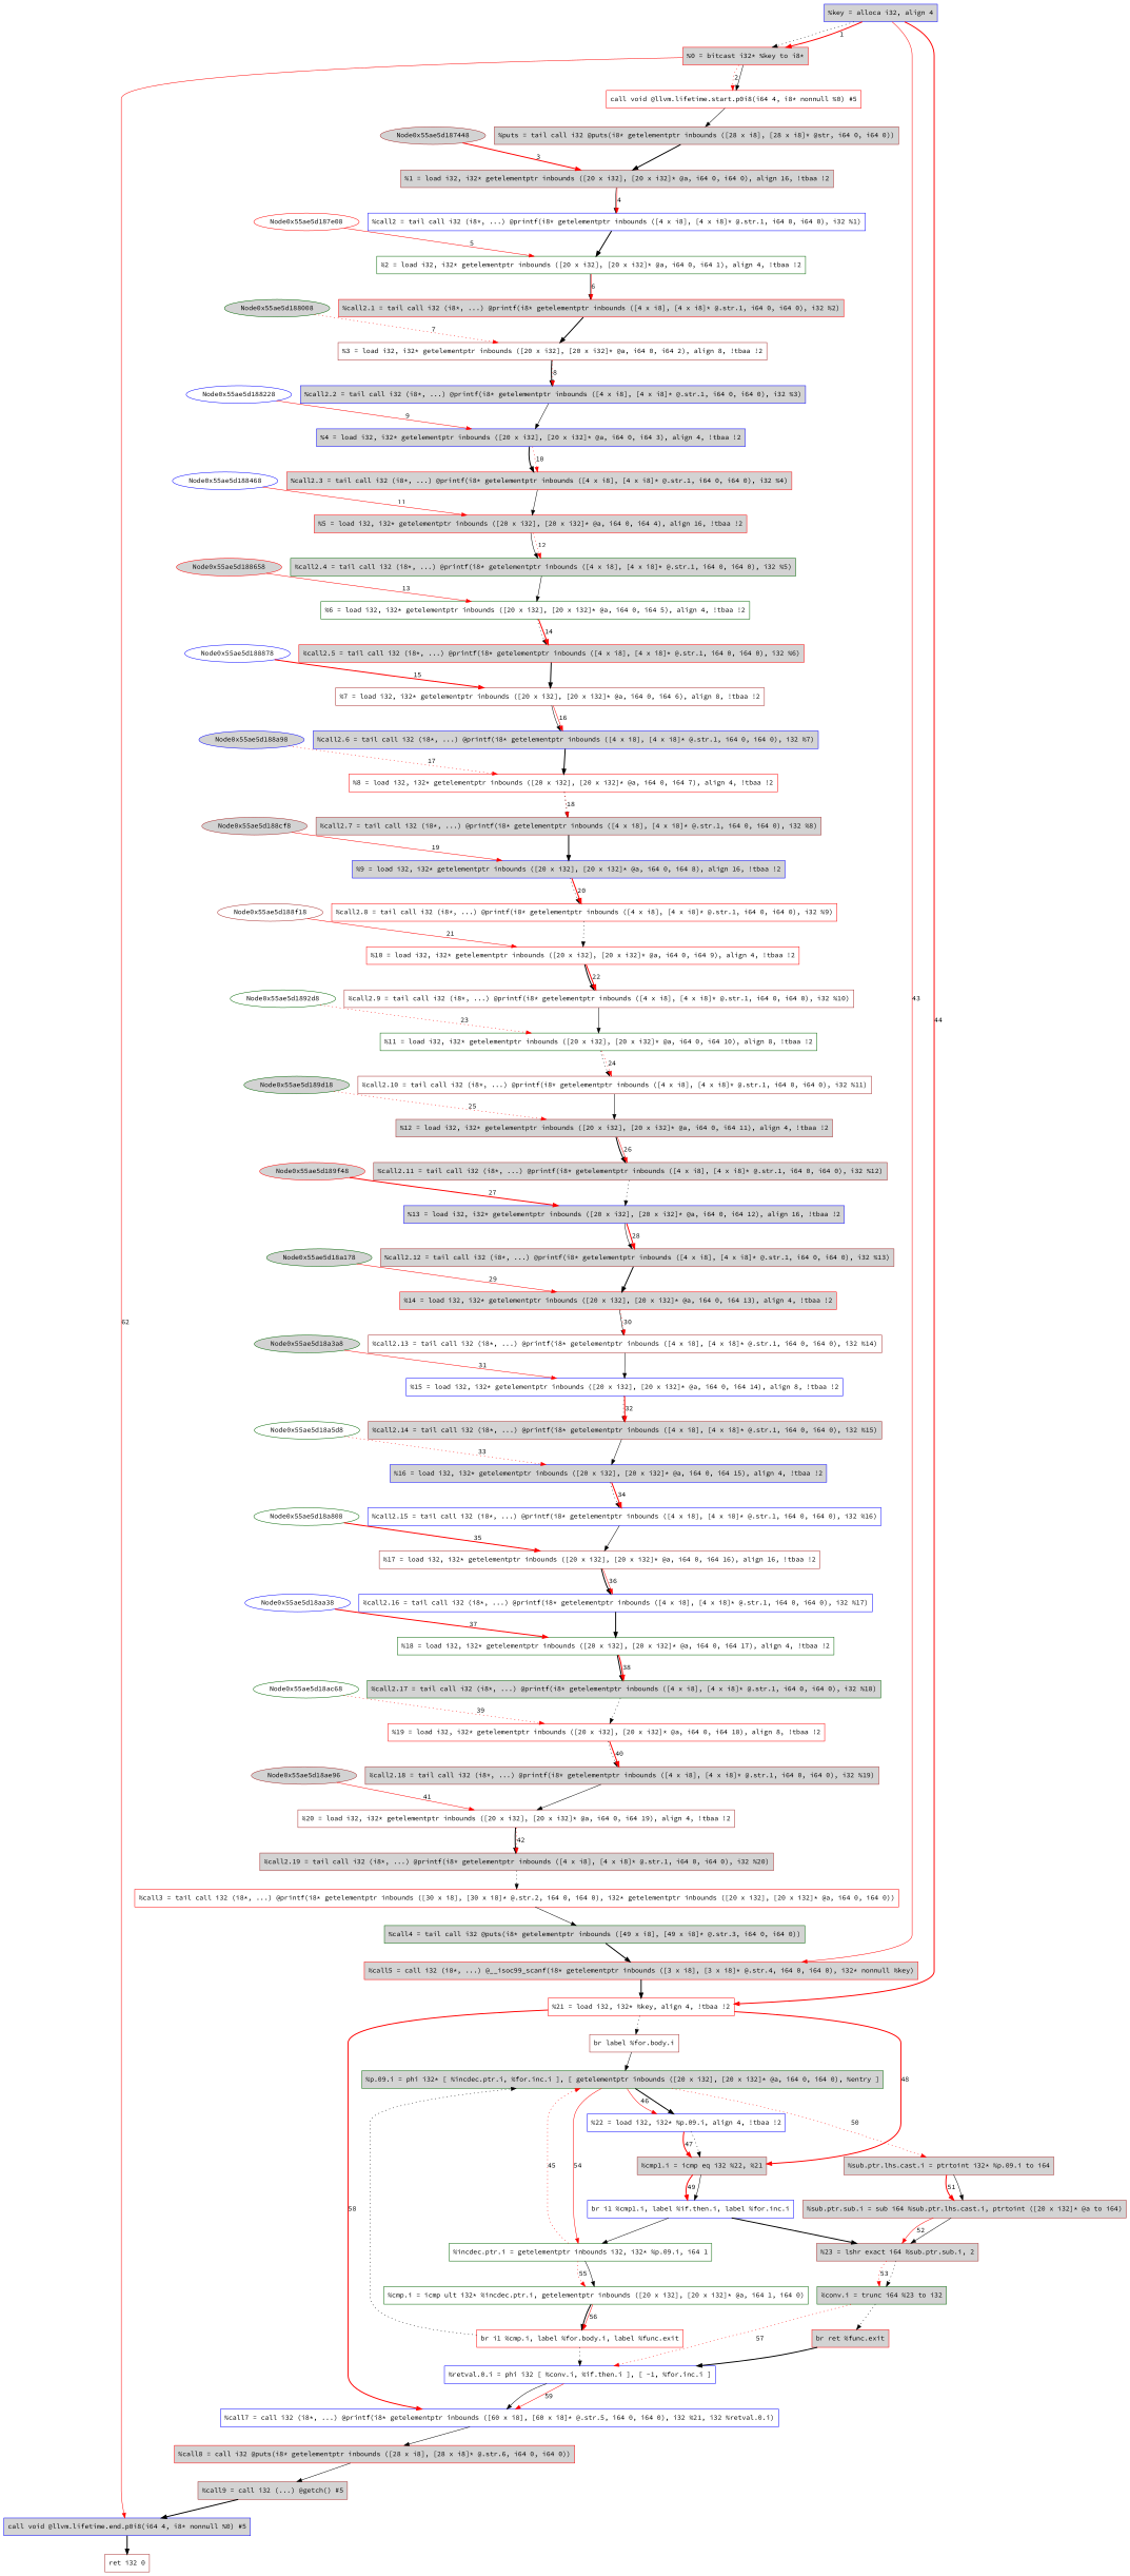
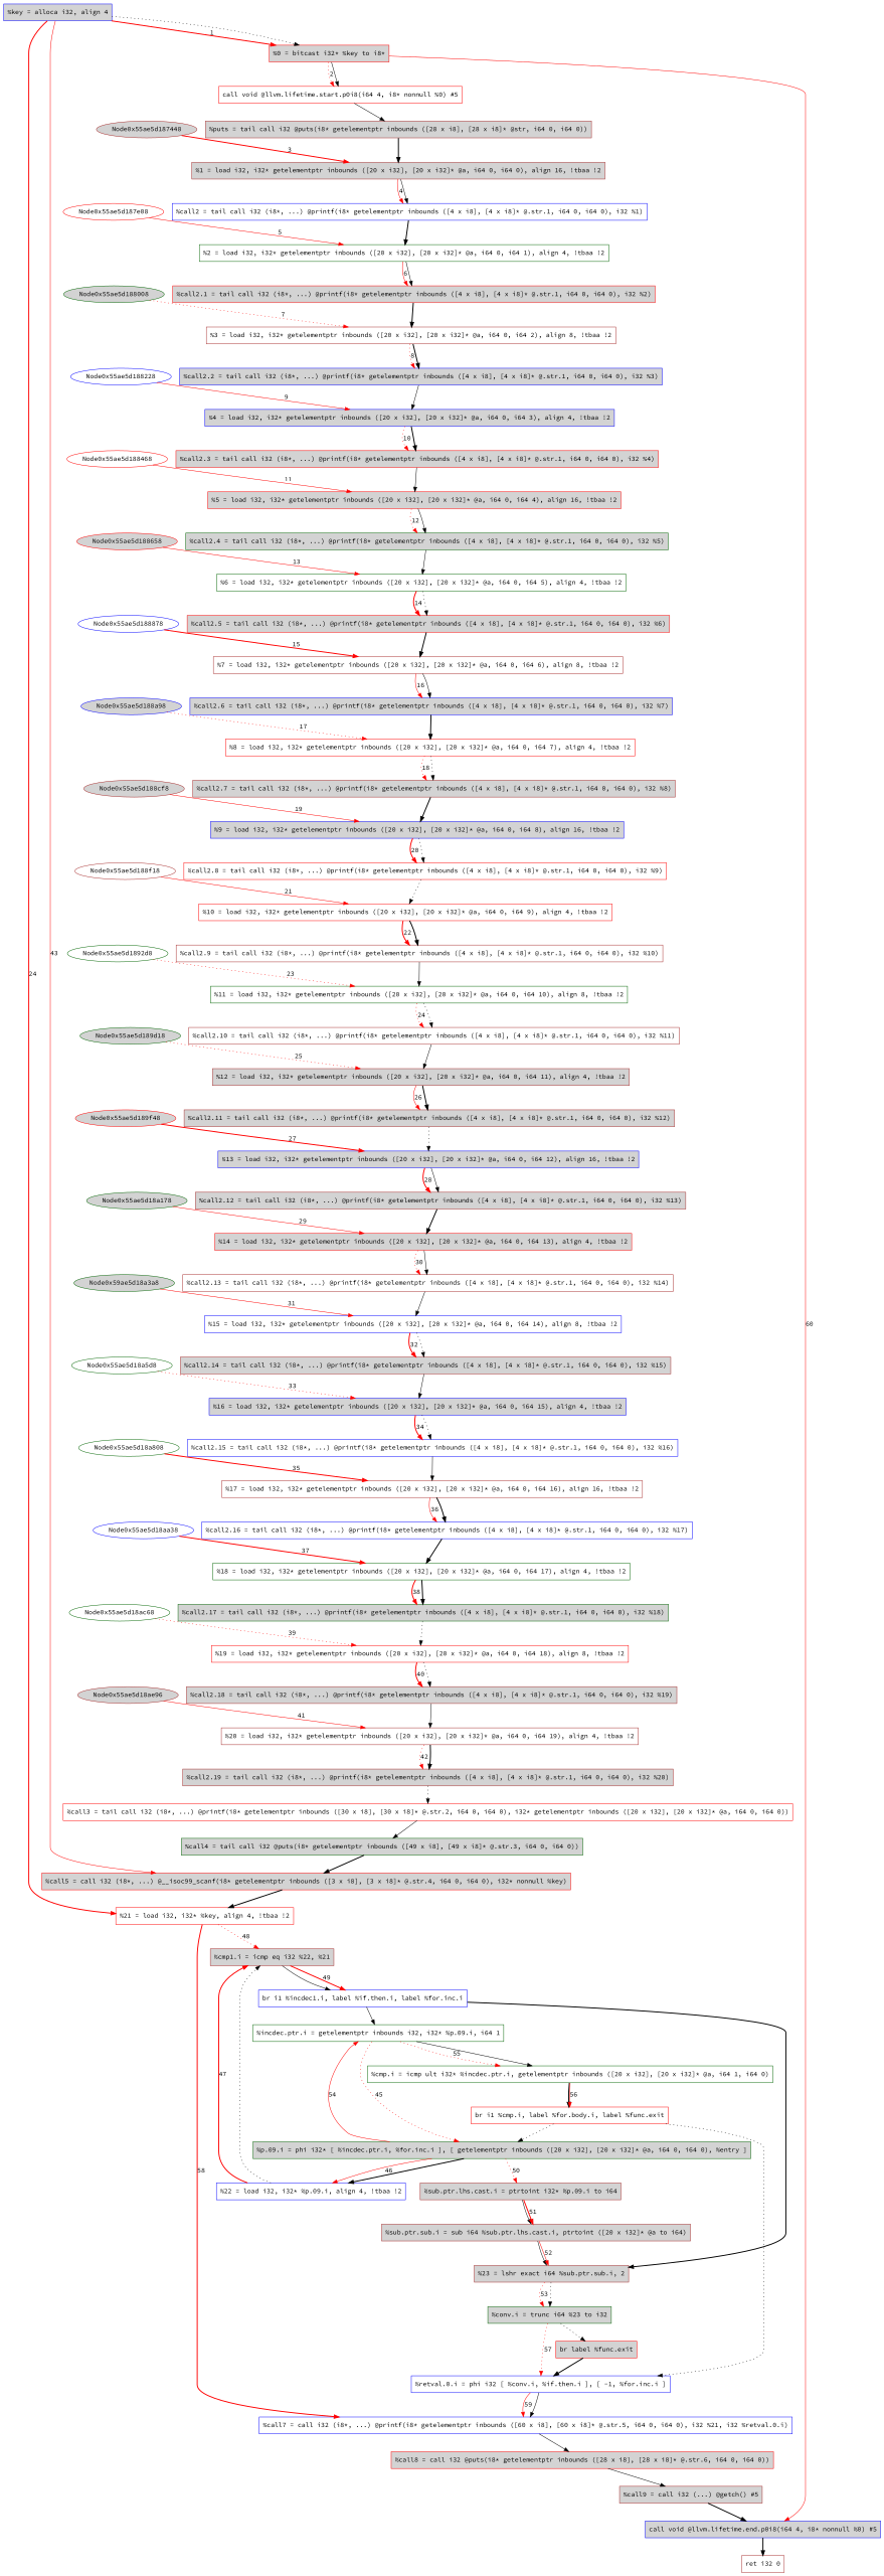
  digraph {
    fontname="Source Code Pro"
    node [color=brown fillcolor=lightgrey fontname="Source Code Pro" shape=record style=filled]
    edge [fontname="Source Code Pro" style=solid]
    n1 [color=blue label="  %key = alloca i32, align 4"]
    n2 [color=red label="  %0 = bitcast i32* %key to i8*"]
    n3 [color=red label="  %call5 = call i32 (i8*, ...) @__isoc99_scanf(i8* getelementptr inbounds ([3 x i8], [3 x i8]* @.str.4, i64 0, i64 0), i32* nonnull %key)"]
    n4 [color=red fillcolor=white label="  %21 = load i32, i32* %key, align 4, !tbaa !2"]
    n5 [color=red fillcolor=white label="  call void @llvm.lifetime.start.p0i8(i64 4, i8* nonnull %0) #5"]
    n6 [color=blue label="  call void @llvm.lifetime.end.p0i8(i64 4, i8* nonnull %0) #5"]
-   n7 [fillcolor=white label="  br label %for.body.i"]
    n8 [label="  %cmp1.i = icmp eq i32 %22, %21"]
    n9 [color=blue fillcolor=white label="  %call7 = call i32 (i8*, ...) @printf(i8* getelementptr inbounds ([60 x i8], [60 x i8]* @.str.5, i64 0, i64 0), i32 %21, i32 %retval.0.i)"]
    n10 [label="  %puts = tail call i32 @puts(i8* getelementptr inbounds ([28 x i8], [28 x i8]* @str, i64 0, i64 0))"]
    n11 [fillcolor=white label="  ret i32 0"]
    n12 [label="  %1 = load i32, i32* getelementptr inbounds ([20 x i32], [20 x i32]* @a, i64 0, i64 0), align 16, !tbaa !2"]
    n13 [color=blue fillcolor=white label="  %call2 = tail call i32 (i8*, ...) @printf(i8* getelementptr inbounds ([4 x i8], [4 x i8]* @.str.1, i64 0, i64 0), i32 %1)"]
    n14 [color=darkgreen fillcolor=white label="  %2 = load i32, i32* getelementptr inbounds ([20 x i32], [20 x i32]* @a, i64 0, i64 1), align 4, !tbaa !2"]
    n15 [color=red label="  %call2.1 = tail call i32 (i8*, ...) @printf(i8* getelementptr inbounds ([4 x i8], [4 x i8]* @.str.1, i64 0, i64 0), i32 %2)"]
    n16 [fillcolor=white label="  %3 = load i32, i32* getelementptr inbounds ([20 x i32], [20 x i32]* @a, i64 0, i64 2), align 8, !tbaa !2"]
    n17 [color=blue label="  %call2.2 = tail call i32 (i8*, ...) @printf(i8* getelementptr inbounds ([4 x i8], [4 x i8]* @.str.1, i64 0, i64 0), i32 %3)"]
    n18 [color=blue label="  %4 = load i32, i32* getelementptr inbounds ([20 x i32], [20 x i32]* @a, i64 0, i64 3), align 4, !tbaa !2"]
    n19 [color=red label="  %call2.3 = tail call i32 (i8*, ...) @printf(i8* getelementptr inbounds ([4 x i8], [4 x i8]* @.str.1, i64 0, i64 0), i32 %4)"]
    n20 [color=red label="  %5 = load i32, i32* getelementptr inbounds ([20 x i32], [20 x i32]* @a, i64 0, i64 4), align 16, !tbaa !2"]
    n21 [color=darkgreen label="  %call2.4 = tail call i32 (i8*, ...) @printf(i8* getelementptr inbounds ([4 x i8], [4 x i8]* @.str.1, i64 0, i64 0), i32 %5)"]
    n22 [color=darkgreen fillcolor=white label="  %6 = load i32, i32* getelementptr inbounds ([20 x i32], [20 x i32]* @a, i64 0, i64 5), align 4, !tbaa !2"]
    n23 [color=red label="  %call2.5 = tail call i32 (i8*, ...) @printf(i8* getelementptr inbounds ([4 x i8], [4 x i8]* @.str.1, i64 0, i64 0), i32 %6)"]
    n24 [fillcolor=white label="  %7 = load i32, i32* getelementptr inbounds ([20 x i32], [20 x i32]* @a, i64 0, i64 6), align 8, !tbaa !2"]
    n25 [color=blue label="  %call2.6 = tail call i32 (i8*, ...) @printf(i8* getelementptr inbounds ([4 x i8], [4 x i8]* @.str.1, i64 0, i64 0), i32 %7)"]
    n26 [color=red fillcolor=white label="  %8 = load i32, i32* getelementptr inbounds ([20 x i32], [20 x i32]* @a, i64 0, i64 7), align 4, !tbaa !2"]
    n27 [label="  %call2.7 = tail call i32 (i8*, ...) @printf(i8* getelementptr inbounds ([4 x i8], [4 x i8]* @.str.1, i64 0, i64 0), i32 %8)"]
    n28 [color=blue label="  %9 = load i32, i32* getelementptr inbounds ([20 x i32], [20 x i32]* @a, i64 0, i64 8), align 16, !tbaa !2"]
    n29 [color=red fillcolor=white label="  %call2.8 = tail call i32 (i8*, ...) @printf(i8* getelementptr inbounds ([4 x i8], [4 x i8]* @.str.1, i64 0, i64 0), i32 %9)"]
    n30 [color=red fillcolor=white label="  %10 = load i32, i32* getelementptr inbounds ([20 x i32], [20 x i32]* @a, i64 0, i64 9), align 4, !tbaa !2"]
    n31 [fillcolor=white label="  %call2.9 = tail call i32 (i8*, ...) @printf(i8* getelementptr inbounds ([4 x i8], [4 x i8]* @.str.1, i64 0, i64 0), i32 %10)"]
    n32 [color=darkgreen fillcolor=white label="  %11 = load i32, i32* getelementptr inbounds ([20 x i32], [20 x i32]* @a, i64 0, i64 10), align 8, !tbaa !2"]
    n33 [fillcolor=white label="  %call2.10 = tail call i32 (i8*, ...) @printf(i8* getelementptr inbounds ([4 x i8], [4 x i8]* @.str.1, i64 0, i64 0), i32 %11)"]
    n34 [label="  %12 = load i32, i32* getelementptr inbounds ([20 x i32], [20 x i32]* @a, i64 0, i64 11), align 4, !tbaa !2"]
    n35 [label="  %call2.11 = tail call i32 (i8*, ...) @printf(i8* getelementptr inbounds ([4 x i8], [4 x i8]* @.str.1, i64 0, i64 0), i32 %12)"]
    n36 [color=blue label="  %13 = load i32, i32* getelementptr inbounds ([20 x i32], [20 x i32]* @a, i64 0, i64 12), align 16, !tbaa !2"]
    n37 [label="  %call2.12 = tail call i32 (i8*, ...) @printf(i8* getelementptr inbounds ([4 x i8], [4 x i8]* @.str.1, i64 0, i64 0), i32 %13)"]
    n38 [color=red label="  %14 = load i32, i32* getelementptr inbounds ([20 x i32], [20 x i32]* @a, i64 0, i64 13), align 4, !tbaa !2"]
    n39 [fillcolor=white label="  %call2.13 = tail call i32 (i8*, ...) @printf(i8* getelementptr inbounds ([4 x i8], [4 x i8]* @.str.1, i64 0, i64 0), i32 %14)"]
    n40 [color=blue fillcolor=white label="  %15 = load i32, i32* getelementptr inbounds ([20 x i32], [20 x i32]* @a, i64 0, i64 14), align 8, !tbaa !2"]
    n41 [label="  %call2.14 = tail call i32 (i8*, ...) @printf(i8* getelementptr inbounds ([4 x i8], [4 x i8]* @.str.1, i64 0, i64 0), i32 %15)"]
    n42 [color=blue label="  %16 = load i32, i32* getelementptr inbounds ([20 x i32], [20 x i32]* @a, i64 0, i64 15), align 4, !tbaa !2"]
    n43 [color=blue fillcolor=white label="  %call2.15 = tail call i32 (i8*, ...) @printf(i8* getelementptr inbounds ([4 x i8], [4 x i8]* @.str.1, i64 0, i64 0), i32 %16)"]
    n44 [fillcolor=white label="  %17 = load i32, i32* getelementptr inbounds ([20 x i32], [20 x i32]* @a, i64 0, i64 16), align 16, !tbaa !2"]
    n45 [color=blue fillcolor=white label="  %call2.16 = tail call i32 (i8*, ...) @printf(i8* getelementptr inbounds ([4 x i8], [4 x i8]* @.str.1, i64 0, i64 0), i32 %17)"]
    n46 [color=darkgreen fillcolor=white label="  %18 = load i32, i32* getelementptr inbounds ([20 x i32], [20 x i32]* @a, i64 0, i64 17), align 4, !tbaa !2"]
    n47 [color=darkgreen label="  %call2.17 = tail call i32 (i8*, ...) @printf(i8* getelementptr inbounds ([4 x i8], [4 x i8]* @.str.1, i64 0, i64 0), i32 %18)"]
    n48 [color=red fillcolor=white label="  %19 = load i32, i32* getelementptr inbounds ([20 x i32], [20 x i32]* @a, i64 0, i64 18), align 8, !tbaa !2"]
    n49 [label="  %call2.18 = tail call i32 (i8*, ...) @printf(i8* getelementptr inbounds ([4 x i8], [4 x i8]* @.str.1, i64 0, i64 0), i32 %19)"]
    n50 [fillcolor=white label="  %20 = load i32, i32* getelementptr inbounds ([20 x i32], [20 x i32]* @a, i64 0, i64 19), align 4, !tbaa !2"]
    n51 [label="  %call2.19 = tail call i32 (i8*, ...) @printf(i8* getelementptr inbounds ([4 x i8], [4 x i8]* @.str.1, i64 0, i64 0), i32 %20)"]
    n52 [color=red fillcolor=white label="  %call3 = tail call i32 (i8*, ...) @printf(i8* getelementptr inbounds ([30 x i8], [30 x i8]* @.str.2, i64 0, i64 0), i32* getelementptr inbounds ([20 x i32], [20 x i32]* @a, i64 0, i64 0))"]
    n53 [color=darkgreen label="  %call4 = tail call i32 @puts(i8* getelementptr inbounds ([49 x i8], [49 x i8]* @.str.3, i64 0, i64 0))"]
    n54 [color=darkgreen label="  %p.09.i = phi i32* [ %incdec.ptr.i, %for.inc.i ], [ getelementptr inbounds ([20 x i32], [20 x i32]* @a, i64 0, i64 0), %entry ]"]
-   n55 [color=blue fillcolor=white label="  br i1 %cmp1.i, label %if.then.i, label %for.inc.i"]
+   n55 [color=blue fillcolor=white label="br i1 %incdec1.i, label %if.then.i, label %for.inc.i"]
    n56 [color=red label="  %call8 = call i32 @puts(i8* getelementptr inbounds ([28 x i8], [28 x i8]* @.str.6, i64 0, i64 0))"]
    n57 [color=blue fillcolor=white label="  %22 = load i32, i32* %p.09.i, align 4, !tbaa !2"]
    n58 [label="  %sub.ptr.lhs.cast.i = ptrtoint i32* %p.09.i to i64"]
    n59 [color=darkgreen fillcolor=white label="  %incdec.ptr.i = getelementptr inbounds i32, i32* %p.09.i, i64 1"]
    n60 [label="  %sub.ptr.sub.i = sub i64 %sub.ptr.lhs.cast.i, ptrtoint ([20 x i32]* @a to i64)"]
    n61 [color=darkgreen fillcolor=white label="  %cmp.i = icmp ult i32* %incdec.ptr.i, getelementptr inbounds ([20 x i32], [20 x i32]* @a, i64 1, i64 0)"]
    n62 [label="  %23 = lshr exact i64 %sub.ptr.sub.i, 2"]
    n63 [color=darkgreen label="  %conv.i = trunc i64 %23 to i32"]
-   n64 [color=red label="br ret %func.exit"]
+   n64 [color=red label="  br label %func.exit"]
    n65 [color=blue fillcolor=white label="  %retval.0.i = phi i32 [ %conv.i, %if.then.i ], [ -1, %for.inc.i ]"]
    n66 [color=red fillcolor=white label="  br i1 %cmp.i, label %for.body.i, label %func.exit"]
    n67 [label="  %call9 = call i32 (...) @getch() #5"]
    Node0x55ae5d187448 [shape=""]
    Node0x55ae5d187e08 [color=red fillcolor=white shape=""]
    Node0x55ae5d188008 [color=darkgreen shape=""]
    Node0x55ae5d188228 [color=blue fillcolor=white shape=""]
-   Node0x55ae5d188468 [color=blue fillcolor=white shape=""]
+   Node0x55ae5d188468 [color=red fillcolor=white shape=""]
    Node0x55ae5d188658 [color=red shape=""]
    Node0x55ae5d188878 [color=blue fillcolor=white shape=""]
    Node0x55ae5d188a98 [color=blue shape=""]
    Node0x55ae5d188cf8 [shape=""]
    Node0x55ae5d188f18 [fillcolor=white shape=""]
    Node0x55ae5d1892d8 [color=darkgreen fillcolor=white shape=""]
    Node0x55ae5d189d18 [color=darkgreen shape=""]
    Node0x55ae5d189f48 [color=red shape=""]
    Node0x55ae5d18a178 [color=darkgreen shape=""]
-   Node0x55ae5d18a3a8 [color=darkgreen shape=""]
+   Node0x55ae5d18a3a8 [color=darkgreen label=Node0x59ae5d18a3a8 shape=""]
    Node0x55ae5d18a5d8 [color=darkgreen fillcolor=white shape=""]
    Node0x55ae5d18a808 [color=darkgreen fillcolor=white shape=""]
    Node0x55ae5d18aa38 [color=blue fillcolor=white shape=""]
    Node0x55ae5d18ac68 [color=darkgreen fillcolor=white shape=""]
    n87 [label=Node0x55ae5d18ae96 shape=""]
    n1 -> n2 [style=dotted]
    n1 -> n2 [color=red label=1 style=bold]
    n1 -> n3 [color=red label=43]
-   n1 -> n4 [color=red label=44 style=bold]
+   n1 -> n4 [color=red label=24 style=bold]
    n2 -> n5
    n2 -> n5 [color=red label=2 style=dotted]
-   n2 -> n6 [color=red label=62]
+   n2 -> n6 [color=red label=60]
    n3 -> n4 [style=bold]
-   n4 -> n7 [style=dotted]
-   n4 -> n8 [color=red label=48 style=bold]
+   n4 -> n8 [color=red label=48 style=dotted]
    n4 -> n9 [color=red label=58 style=bold]
    n5 -> n10
    n6 -> n11 [style=bold]
-   n7 -> n54
    n8 -> n55
    n8 -> n55 [color=red label=49 style=bold]
    n9 -> n56
    n10 -> n12 [style=bold]
    n12 -> n13
    n12 -> n13 [color=red label=4]
    n13 -> n14 [style=bold]
    n14 -> n15
    n14 -> n15 [color=red label=6]
    n15 -> n16 [style=bold]
    n16 -> n17 [style=bold]
    n16 -> n17 [color=red label=8 style=dotted]
    n17 -> n18
    n18 -> n19 [style=bold]
    n18 -> n19 [color=red label=10 style=dotted]
    n19 -> n20
    n20 -> n21
    n20 -> n21 [color=red label=12 style=dotted]
    n21 -> n22
    n22 -> n23 [style=dotted]
    n22 -> n23 [color=red label=14 style=bold]
    n23 -> n24 [style=bold]
    n24 -> n25
    n24 -> n25 [color=red label=16]
    n25 -> n26 [style=bold]
    n26 -> n27 [style=dotted]
    n26 -> n27 [color=red label=18 style=dotted]
    n27 -> n28 [style=bold]
    n28 -> n29 [style=dotted]
    n28 -> n29 [color=red label=20 style=bold]
    n29 -> n30 [style=dotted]
    n30 -> n31 [style=bold]
    n30 -> n31 [color=red label=22 style=bold]
    n31 -> n32
    n32 -> n33 [style=dotted]
    n32 -> n33 [color=red label=24 style=dotted]
    n33 -> n34
    n34 -> n35 [style=bold]
    n34 -> n35 [color=red label=26]
    n35 -> n36 [style=dotted]
    n36 -> n37
    n36 -> n37 [color=red label=28 style=bold]
    n37 -> n38 [style=bold]
    n38 -> n39
    n38 -> n39 [color=red label=30 style=dotted]
    n39 -> n40
    n40 -> n41 [style=dotted]
    n40 -> n41 [color=red label=32 style=bold]
    n41 -> n42
    n42 -> n43 [style=dotted]
    n42 -> n43 [color=red label=34 style=bold]
    n43 -> n44
    n44 -> n45 [style=bold]
    n44 -> n45 [color=red label=36]
    n45 -> n46 [style=bold]
    n46 -> n47 [style=bold]
    n46 -> n47 [color=red label=38 style=bold]
    n47 -> n48 [style=dotted]
    n48 -> n49 [style=dotted]
    n48 -> n49 [color=red label=40 style=bold]
    n49 -> n50
    n50 -> n51 [style=bold]
    n50 -> n51 [color=red label=42 style=dotted]
    n51 -> n52 [style=dotted]
    n52 -> n53
    n53 -> n3 [style=bold]
    n54 -> n57 [style=bold]
    n54 -> n57 [color=red label=46]
    n54 -> n58 [color=red label=50 style=dotted]
    n54 -> n59 [color=red label=54]
    n55 -> n59
    n55 -> n62 [style=bold]
    n56 -> n67
    n57 -> n8 [style=dotted]
    n57 -> n8 [color=red label=47 style=bold]
    n58 -> n60
    n58 -> n60 [color=red label=51 style=bold]
    n59 -> n54 [color=red label=45 style=dotted]
    n59 -> n61
    n59 -> n61 [color=red label=55 style=dotted]
    n60 -> n62
    n60 -> n62 [color=red label=52]
    n61 -> n66 [style=bold]
    n61 -> n66 [color=red label=56]
    n62 -> n63 [style=dotted]
    n62 -> n63 [color=red label=53 style=dotted]
    n63 -> n64 [style=dotted]
    n63 -> n65 [color=red label=57 style=dotted]
    n64 -> n65 [style=bold]
    n65 -> n9
    n65 -> n9 [color=red label=59]
    n66 -> n54 [style=dotted]
    n66 -> n65 [style=dotted]
    n67 -> n6 [style=bold]
    Node0x55ae5d187448 -> n12 [color=red label=3 style=bold]
    Node0x55ae5d187e08 -> n14 [color=red label=5]
    Node0x55ae5d188008 -> n16 [color=red label=7 style=dotted]
    Node0x55ae5d188228 -> n18 [color=red label=9]
    Node0x55ae5d188468 -> n20 [color=red label=11]
    Node0x55ae5d188658 -> n22 [color=red label=13]
    Node0x55ae5d188878 -> n24 [color=red label=15 style=bold]
    Node0x55ae5d188a98 -> n26 [color=red label=17 style=dotted]
    Node0x55ae5d188cf8 -> n28 [color=red label=19]
    Node0x55ae5d188f18 -> n30 [color=red label=21]
    Node0x55ae5d1892d8 -> n32 [color=red label=23 style=dotted]
    Node0x55ae5d189d18 -> n34 [color=red label=25 style=dotted]
    Node0x55ae5d189f48 -> n36 [color=red label=27 style=bold]
    Node0x55ae5d18a178 -> n38 [color=red label=29]
    Node0x55ae5d18a3a8 -> n40 [color=red label=31]
    Node0x55ae5d18a5d8 -> n42 [color=red label=33 style=dotted]
    Node0x55ae5d18a808 -> n44 [color=red label=35 style=bold]
    Node0x55ae5d18aa38 -> n46 [color=red label=37 style=bold]
    Node0x55ae5d18ac68 -> n48 [color=red label=39 style=dotted]
    n87 -> n50 [color=red label=41]
  }
